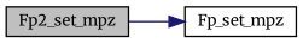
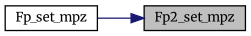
  digraph {
    rankdir=LR
    fontname=Merriweather
    node [color=black fontname=Merriweather fontsize=10 shape=record style=filled]
    n1 [fillcolor=grey75 fontcolor=black height=0.2 label=Fp2_set_mpz width=0.4]
    n2 [fillcolor=white height=0.2 label=Fp_set_mpz width=0.4]
-   n1 -> n2 [color=midnightblue fontname=Merriweather fontsize=10 labelfontname=Helvetica labelfontsize=10 style=solid]
+   n2 -> n1 [color=midnightblue fontname=Merriweather fontsize=10 labelfontname=Helvetica labelfontsize=10 style=solid]
  }
